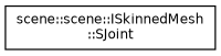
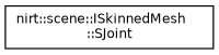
  digraph {
    rankdir=LR
    fontname="DejaVu Sans"
-   n1 [color=black fillcolor=white fontname="DejaVu Sans" fontsize=10 height=0.2 label="scene::scene::ISkinnedMesh\l::SJoint" shape=record style=filled width=0.4]
+   n1 [color=black fillcolor=white fontname="DejaVu Sans" fontsize=10 height=0.2 label="nirt::scene::ISkinnedMesh\l::SJoint" shape=record style=filled width=0.4]
  }
